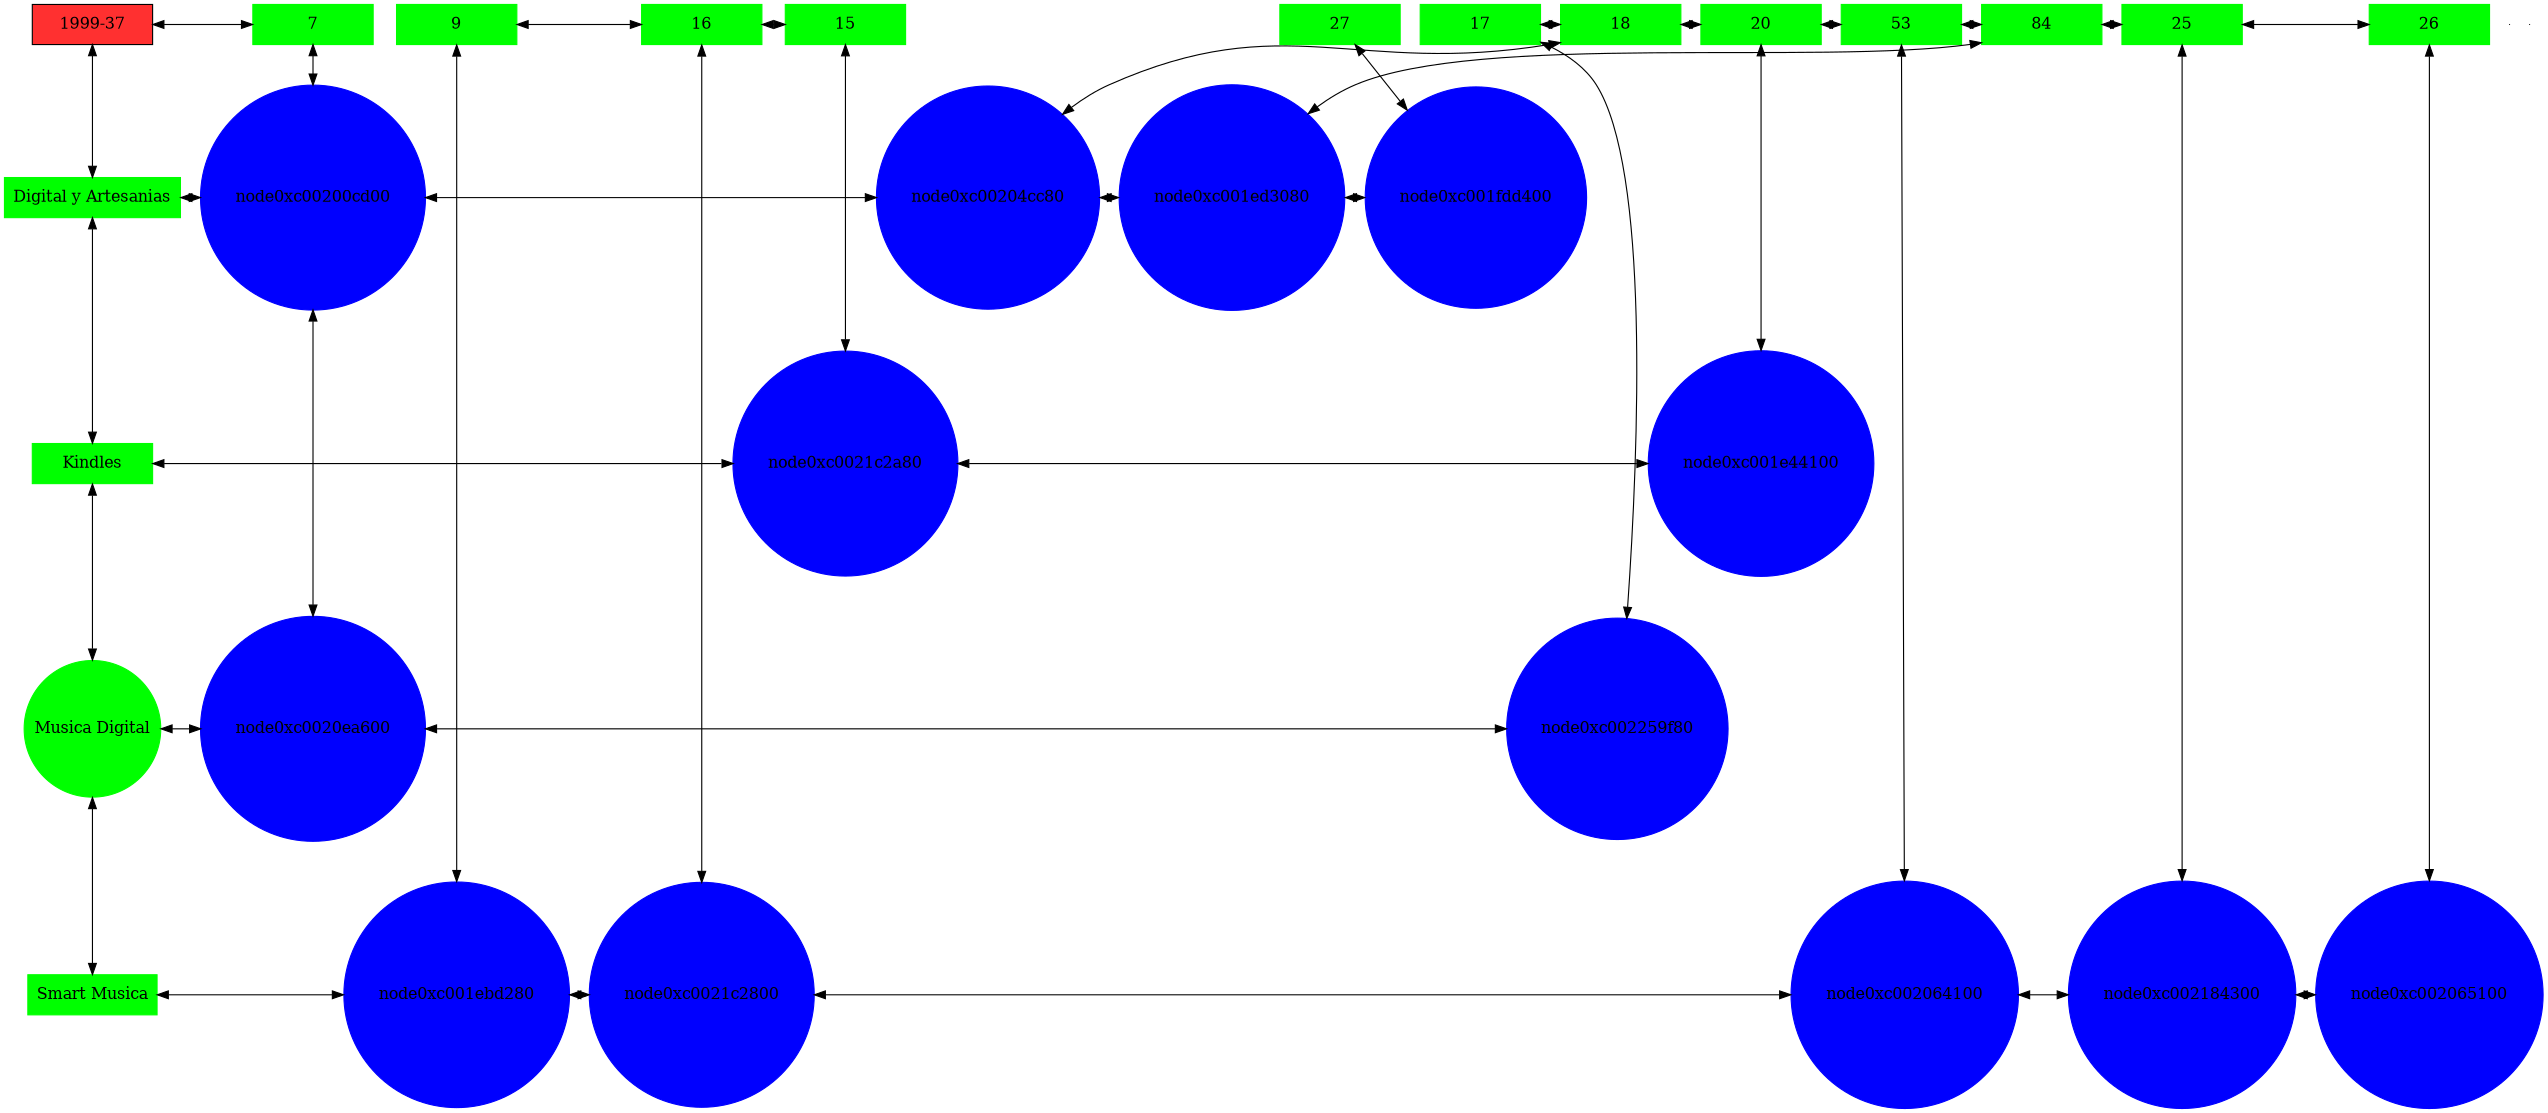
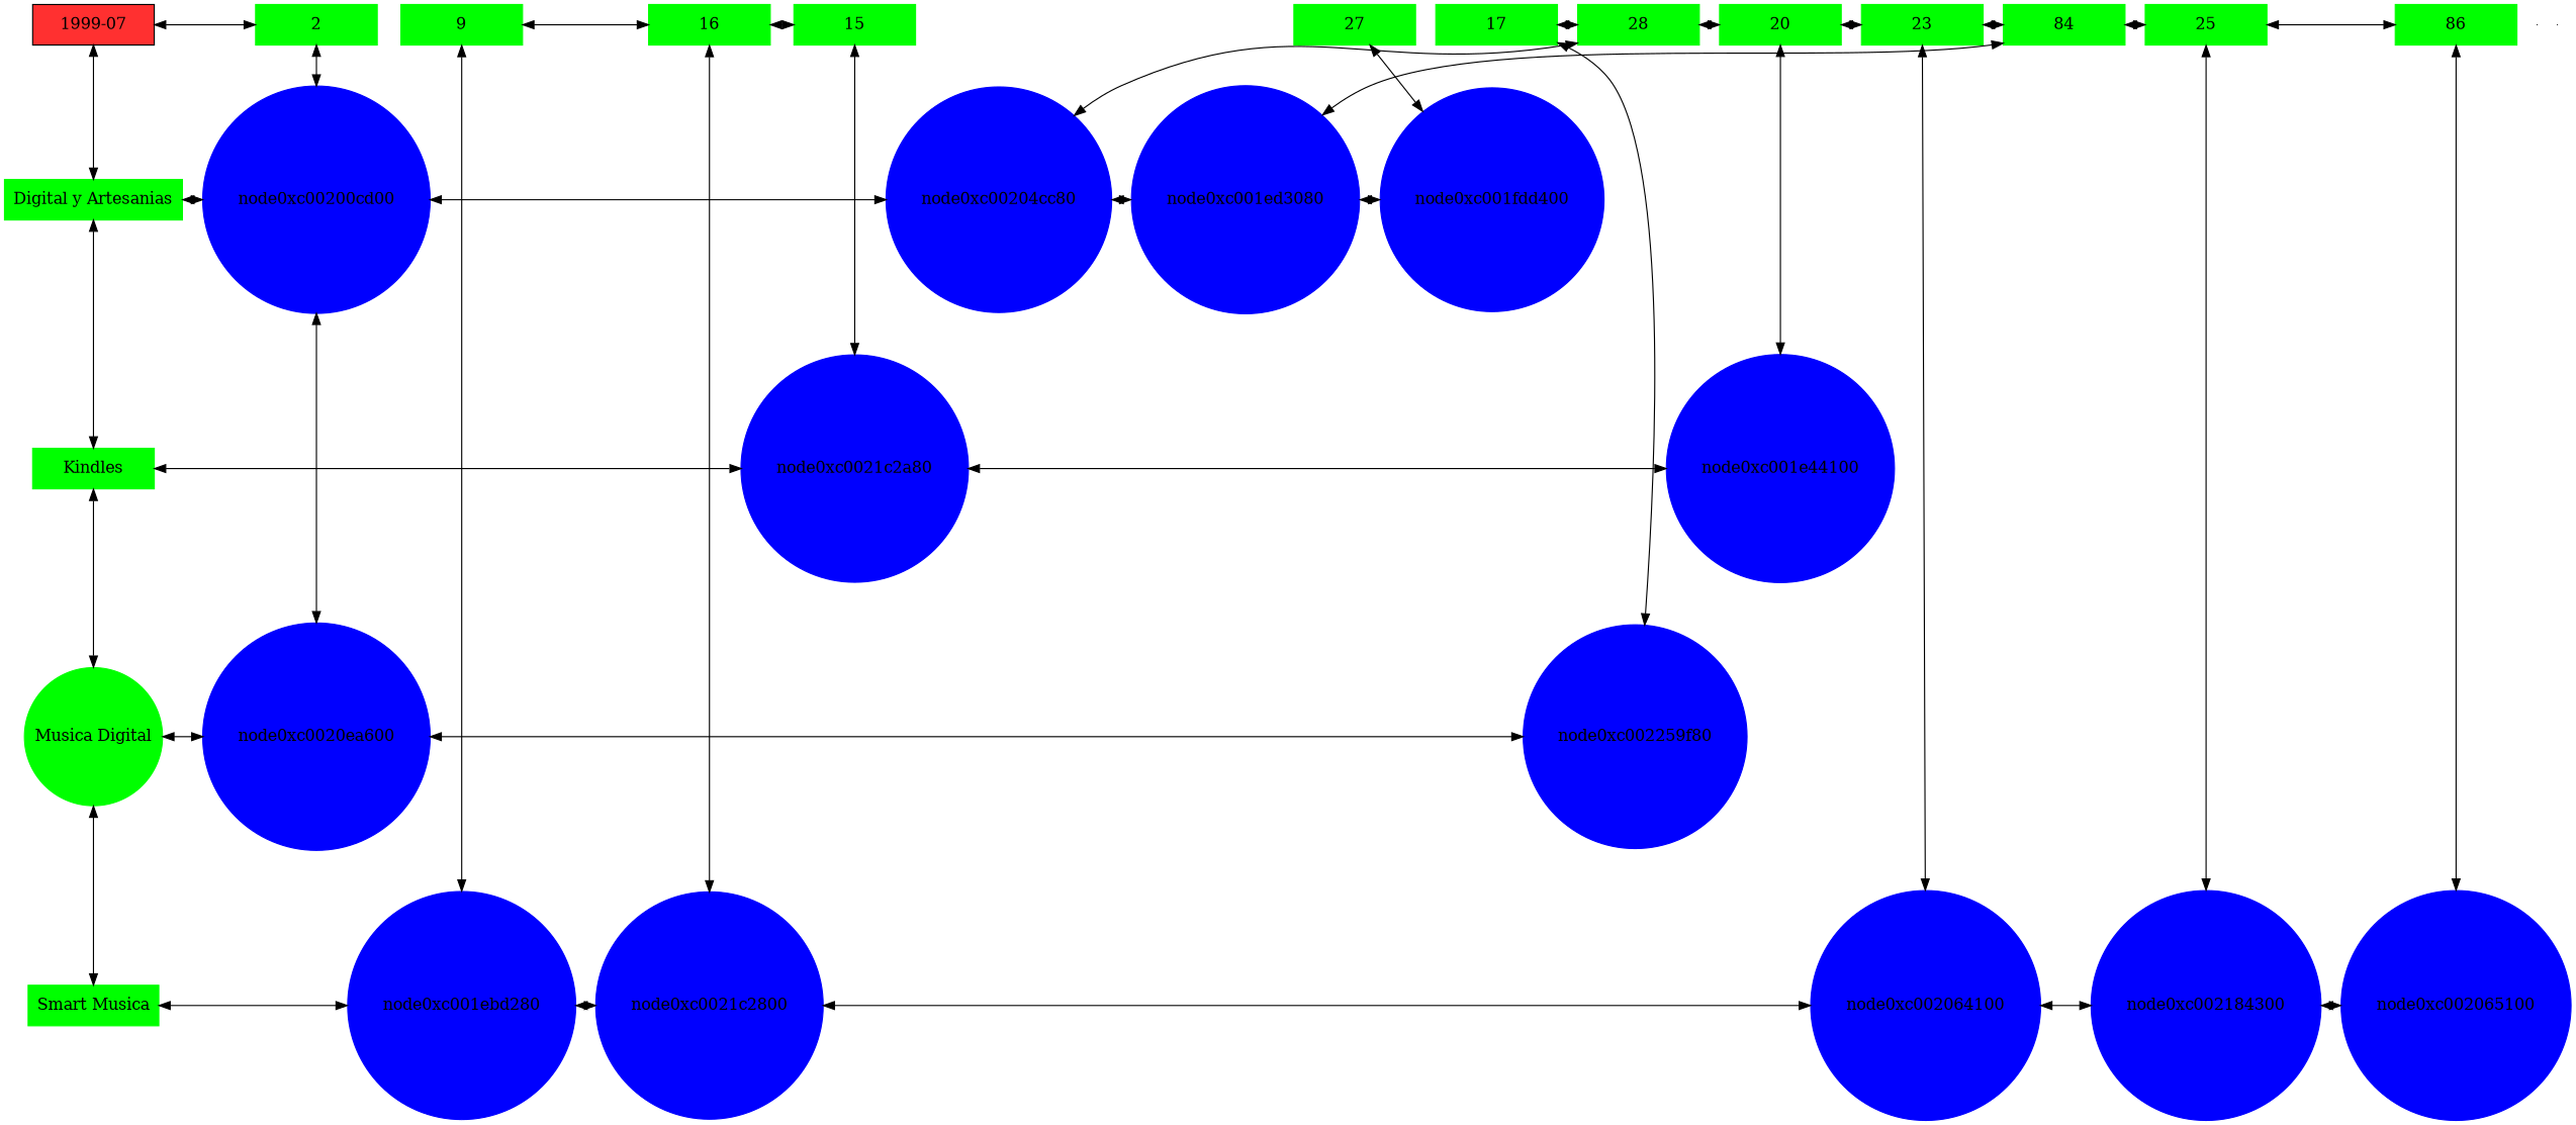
  digraph {
    node [group=1 shape=box style=filled color=green]
    edge [dir=both]
-   n1 [fillcolor=firebrick1 label="1999-37" width=1.5 color=""]
-   n2 [group=7 label=7 width=1.5]
+   n1 [fillcolor=firebrick1 label="1999-07" width=1.5 color=""]
+   n2 [group=7 label=2 width=1.5]
    n3 [group=9 label=9 width=1.5]
    n4 [group=12 label=16 width=1.5]
    n5 [group=15 label=15 width=1.5]
    n6 [group=17 label=17 width=1.5]
-   n7 [group=18 label=18 width=1.5]
+   n7 [group=18 label=28 width=1.5]
    node0xc0020ea600 [color=blue group=7 shape=circle width=0.5]
    node0xc002259f80 [color=blue group=17 shape=circle width=0.5]
    n10 [group=20 label=20 width=1.5]
-   n11 [group=23 label=53 width=1.5]
+   n11 [group=23 label=23 width=1.5]
    n12 [group=24 label=84 width=1.5]
    n13 [group=25 label=25 width=1.5]
-   n14 [group=26 label=26 width=1.5]
+   n14 [group=26 label=86 width=1.5]
    n15 [group=27 label=27 width=1.5]
    n16 [label="Digital y Artesanias" width=1.5]
    node0xc00200cd00 [color=blue group=7 shape=circle width=0.5]
    node0xc00204cc80 [color=blue group=18 shape=circle width=0.5]
    node0xc001ed3080 [color=blue group=24 shape=circle width=0.5]
    node0xc001fdd400 [color=blue group=27 shape=circle width=0.5]
    n21 [label=Kindles width=1.5]
    node0xc0021c2a80 [color=blue group=15 shape=circle width=0.5]
    node0xc001e44100 [color=blue group=20 shape=circle width=0.5]
    n24 [label="Musica Digital" shape=circle width=1.5]
    n25 [label="Smart Musica" width=1.5]
    node0xc001ebd280 [color=blue group=9 shape=circle width=0.5]
    node0xc0021c2800 [color=blue group=12 shape=circle width=0.5]
    node0xc002064100 [color=blue group=23 shape=circle width=0.5]
    node0xc002184300 [color=blue group=25 shape=circle width=0.5]
    node0xc002065100 [color=blue group=26 shape=circle width=0.5]
    e0 [shape=point width=0 group="" style="" color=""]
    e1 [shape=point width=0 group="" style="" color=""]
    subgraph sub_1 {
      rank=same
      n1
      n2
    }
    subgraph sub_2 {
      rank=same
      n2
      n3
    }
    subgraph sub_3 {
      rank=same
      n3
      n4
    }
    subgraph sub_4 {
      rank=same
      n4
      n5
    }
    subgraph sub_5 {
      rank=same
      n5
      n6
    }
    subgraph sub_6 {
      rank=same
      n6
      n7
    }
    subgraph sub_7 {
      rank=same
      node0xc0020ea600
      node0xc002259f80
    }
    subgraph sub_8 {
      rank=same
      n7
      n10
    }
    subgraph sub_9 {
      rank=same
      n10
      n11
    }
    subgraph sub_10 {
      rank=same
      n11
      n12
    }
    subgraph sub_11 {
      rank=same
      n12
      n13
    }
    subgraph sub_12 {
      rank=same
      n13
      n14
    }
    subgraph sub_13 {
      rank=same
      n14
      n15
    }
    subgraph sub_14 {
      rank=same
      n16
      node0xc00200cd00
    }
    subgraph sub_15 {
      rank=same
      node0xc00200cd00
      node0xc00204cc80
    }
    subgraph sub_16 {
      rank=same
      node0xc00204cc80
      node0xc001ed3080
    }
    subgraph sub_17 {
      rank=same
      node0xc001ed3080
      node0xc001fdd400
    }
    subgraph sub_18 {
      rank=same
      n21
      node0xc0021c2a80
    }
    subgraph sub_19 {
      rank=same
      node0xc0021c2a80
      node0xc001e44100
    }
    subgraph sub_20 {
      rank=same
      node0xc0020ea600
      n24
    }
    subgraph sub_21 {
      rank=same
      n25
      node0xc001ebd280
    }
    subgraph sub_22 {
      rank=same
      node0xc001ebd280
      node0xc0021c2800
    }
    subgraph sub_23 {
      rank=same
      node0xc0021c2800
      node0xc002064100
    }
    subgraph sub_24 {
      rank=same
      node0xc002064100
      node0xc002184300
    }
    subgraph sub_25 {
      rank=same
      node0xc002184300
      node0xc002065100
    }
    n1 -> n2
    n1 -> n16
    n2 -> node0xc00200cd00
    n3 -> n4
    n3 -> node0xc001ebd280
    n4 -> n5
    n4 -> node0xc0021c2800
    n5 -> node0xc0021c2a80
    n6 -> n7
    n6 -> node0xc002259f80
    n7 -> n10
    n7 -> node0xc00204cc80
    node0xc0020ea600 -> node0xc002259f80
    n10 -> n11
    n10 -> node0xc001e44100
    n11 -> n12
    n11 -> node0xc002064100
    n12 -> n13
    n12 -> node0xc001ed3080
    n13 -> n14
    n13 -> node0xc002184300
    n14 -> node0xc002065100
    n15 -> node0xc001fdd400
    n16 -> node0xc00200cd00
    n16 -> n21
    node0xc00200cd00 -> node0xc0020ea600
    node0xc00200cd00 -> node0xc00204cc80
    node0xc00204cc80 -> node0xc001ed3080
    node0xc001ed3080 -> node0xc001fdd400
    n21 -> node0xc0021c2a80
    n21 -> n24
    node0xc0021c2a80 -> node0xc001e44100
    n24 -> node0xc0020ea600
    n24 -> n25
    n25 -> node0xc001ebd280
    node0xc001ebd280 -> node0xc0021c2800
    node0xc0021c2800 -> node0xc002064100
    node0xc002064100 -> node0xc002184300
    node0xc002184300 -> node0xc002065100
  }
